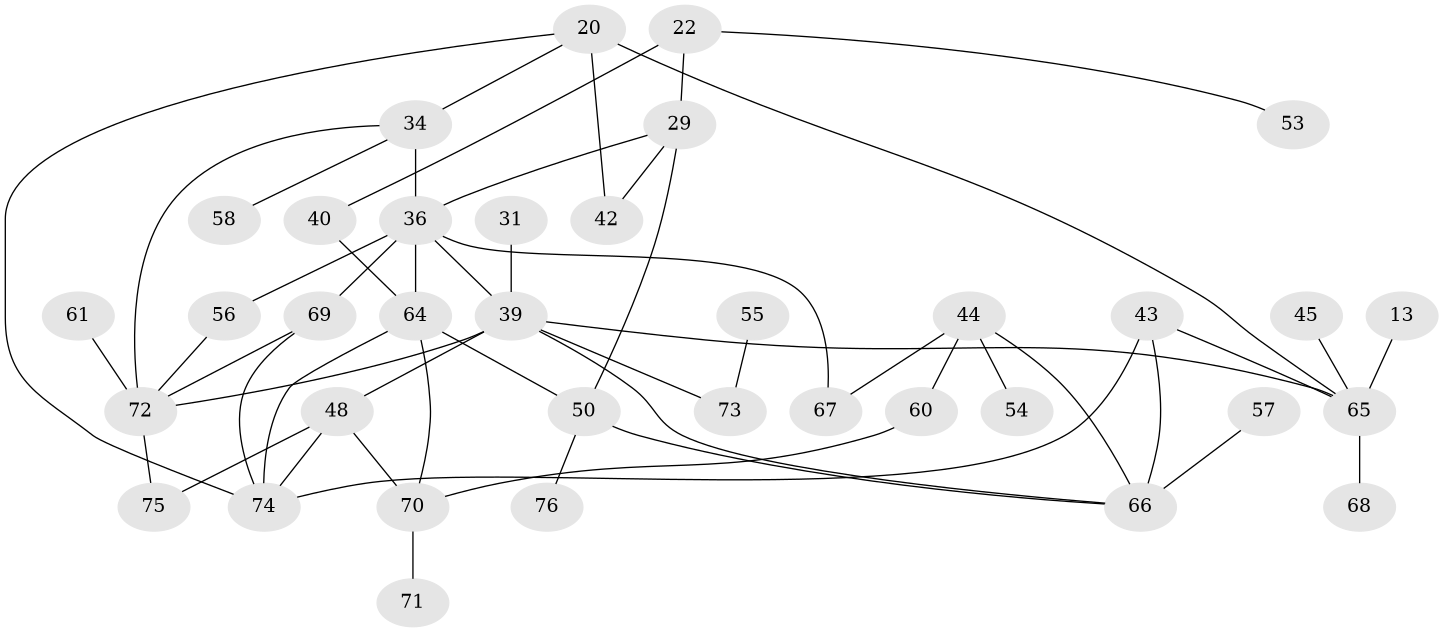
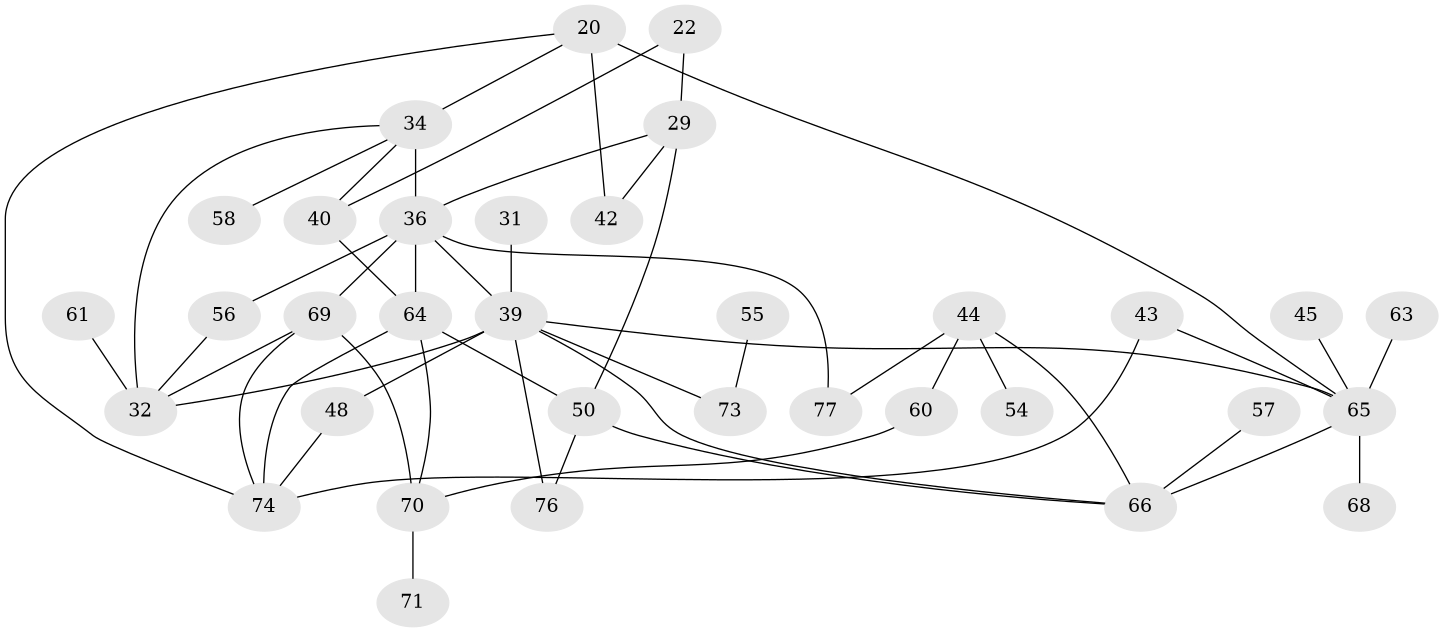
  graph {
    node [color=gray90 style=filled]
    34 [super="+14"]
    40 [super="+37"]
    36 [super="+9+32+30+13"]
    58 [super="+33"]
-   72 [super="+38+51"]
+   72 [super="+38+51" label=32]
    20
    42 [super="+35"]
    65 [super="+4+10+46+28+62"]
    74
    68
    29 [super="+15"]
    50 [super="+41"]
    22
-   53
    64 [super="+52"]
    39 [super="+23+24"]
    56
    69
-   77 [label=67]
+   77
    48 [super="+21+26"]
    66 [super="+25+47"]
    73 [super="+49"]
    76
    31
    55
-   75
    70
    43 [super="+17"]
    44
    54
    60
    45
    71
    57
    61
-   63 [label=13]
+   63
+   34 -- 40
    34 -- 36 [weight=3]
    34 -- 58
    34 -- 72
    40 -- 64
    36 -- 64
    36 -- 39 [weight=4]
    36 -- 56
    36 -- 69
    36 -- 77
-   72 -- 75
    20 -- 34
    20 -- 42 [weight=2]
    20 -- 65 [weight=2]
    20 -- 74
    65 -- 68
    29 -- 36
    29 -- 42 [weight=2]
    29 -- 50 [weight=2]
    50 -- 66 [weight=2]
    50 -- 76
    22 -- 40
    22 -- 29 [weight=2]
-   22 -- 53
    64 -- 74
    64 -- 50
    64 -- 70
    39 -- 72 [weight=2]
    39 -- 65 [weight=3]
    39 -- 48
    39 -- 66
    39 -- 73
+   39 -- 76
    56 -- 72
    69 -- 72
    69 -- 74
    48 -- 74
-   48 -- 75
-   48 -- 70
+   69 -- 70
    31 -- 39
    55 -- 73 [weight=2]
    70 -- 71
    43 -- 65
    43 -- 74
-   43 -- 66
+   65 -- 66
    44 -- 77
    44 -- 66
    44 -- 54
    44 -- 60
    60 -- 70
    45 -- 65
    57 -- 66
    61 -- 72
    63 -- 65
  }
